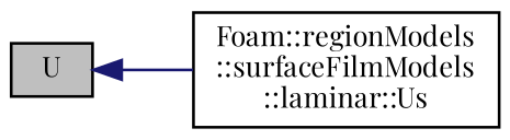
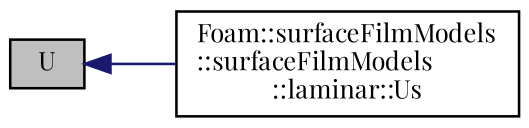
  digraph {
    rankdir=LR
    fontname="Playfair Display"
    node [color=black fontname="Playfair Display" fontsize=10 shape=record]
    n1 [fillcolor=grey75 fontcolor=black height=0.2 label=U style=filled width=0.4]
-   n2 [height=0.2 label="Foam::regionModels\l::surfaceFilmModels\l::laminar::Us" width=0.4]
+   n2 [height=0.2 label="Foam::surfaceFilmModels\l::surfaceFilmModels\l::laminar::Us" width=0.4]
    n1 -> n2 [color=midnightblue dir=back fontname="Playfair Display" fontsize=10 labelfontname=Helvetica labelfontsize=10 style=solid]
  }
